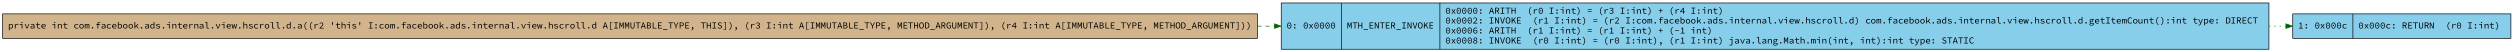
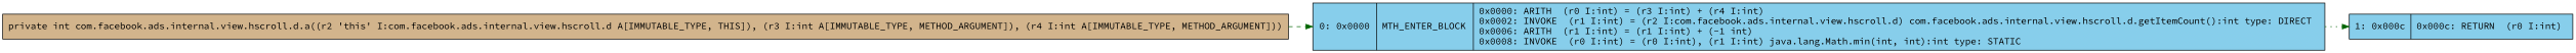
  digraph {
    rankdir=LR
    fontname="Source Code Pro"
    node [shape=record style=filled fillcolor=skyblue fontname="Source Code Pro"]
    edge [color=darkgreen fontname="Source Code Pro"]
-   n1 [label="{0\:\ 0x0000|MTH_ENTER_INVOKE\l|0x0000: ARITH  (r0 I:int) = (r3 I:int) + (r4 I:int) \l0x0002: INVOKE  (r1 I:int) = (r2 I:com.facebook.ads.internal.view.hscroll.d) com.facebook.ads.internal.view.hscroll.d.getItemCount():int type: DIRECT \l0x0006: ARITH  (r1 I:int) = (r1 I:int) + (\-1 int) \l0x0008: INVOKE  (r0 I:int) = (r0 I:int), (r1 I:int) java.lang.Math.min(int, int):int type: STATIC \l}"]
+   n1 [label="{0\:\ 0x0000|MTH_ENTER_BLOCK\l|0x0000: ARITH  (r0 I:int) = (r3 I:int) + (r4 I:int) \l0x0002: INVOKE  (r1 I:int) = (r2 I:com.facebook.ads.internal.view.hscroll.d) com.facebook.ads.internal.view.hscroll.d.getItemCount():int type: DIRECT \l0x0006: ARITH  (r1 I:int) = (r1 I:int) + (\-1 int) \l0x0008: INVOKE  (r0 I:int) = (r0 I:int), (r1 I:int) java.lang.Math.min(int, int):int type: STATIC \l}"]
    n2 [label="{1\:\ 0x000c|0x000c: RETURN  (r0 I:int) \l}"]
    n3 [label="{private int com.facebook.ads.internal.view.hscroll.d.a((r2 'this' I:com.facebook.ads.internal.view.hscroll.d A[IMMUTABLE_TYPE, THIS]), (r3 I:int A[IMMUTABLE_TYPE, METHOD_ARGUMENT]), (r4 I:int A[IMMUTABLE_TYPE, METHOD_ARGUMENT])) }" fillcolor=tan]
    n1 -> n2 [style=dotted]
    n3 -> n1 [style=dashed]
  }
